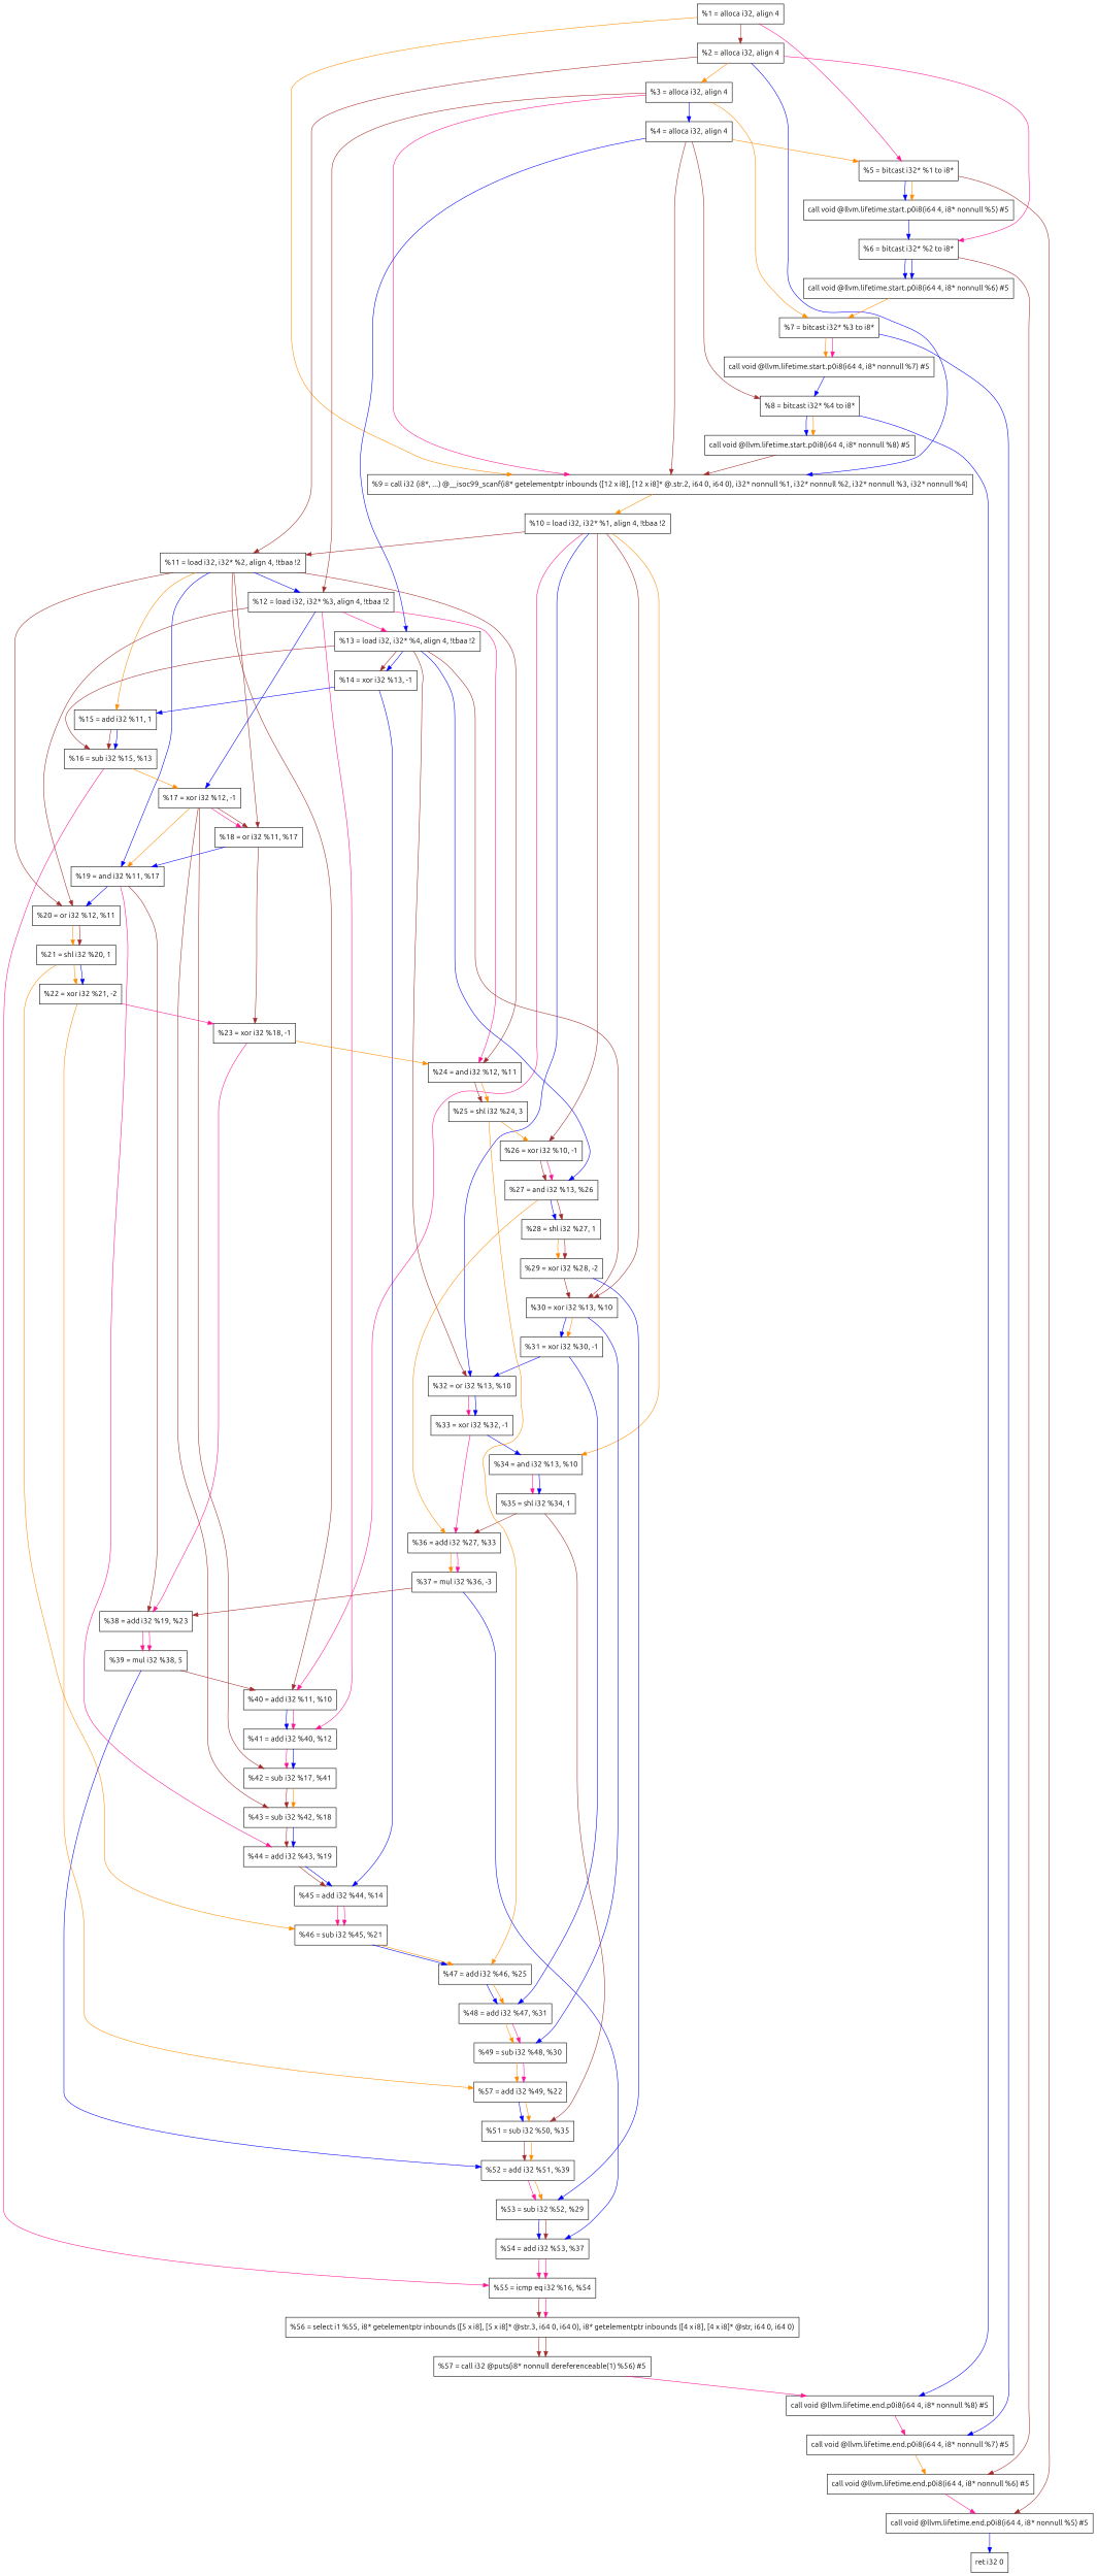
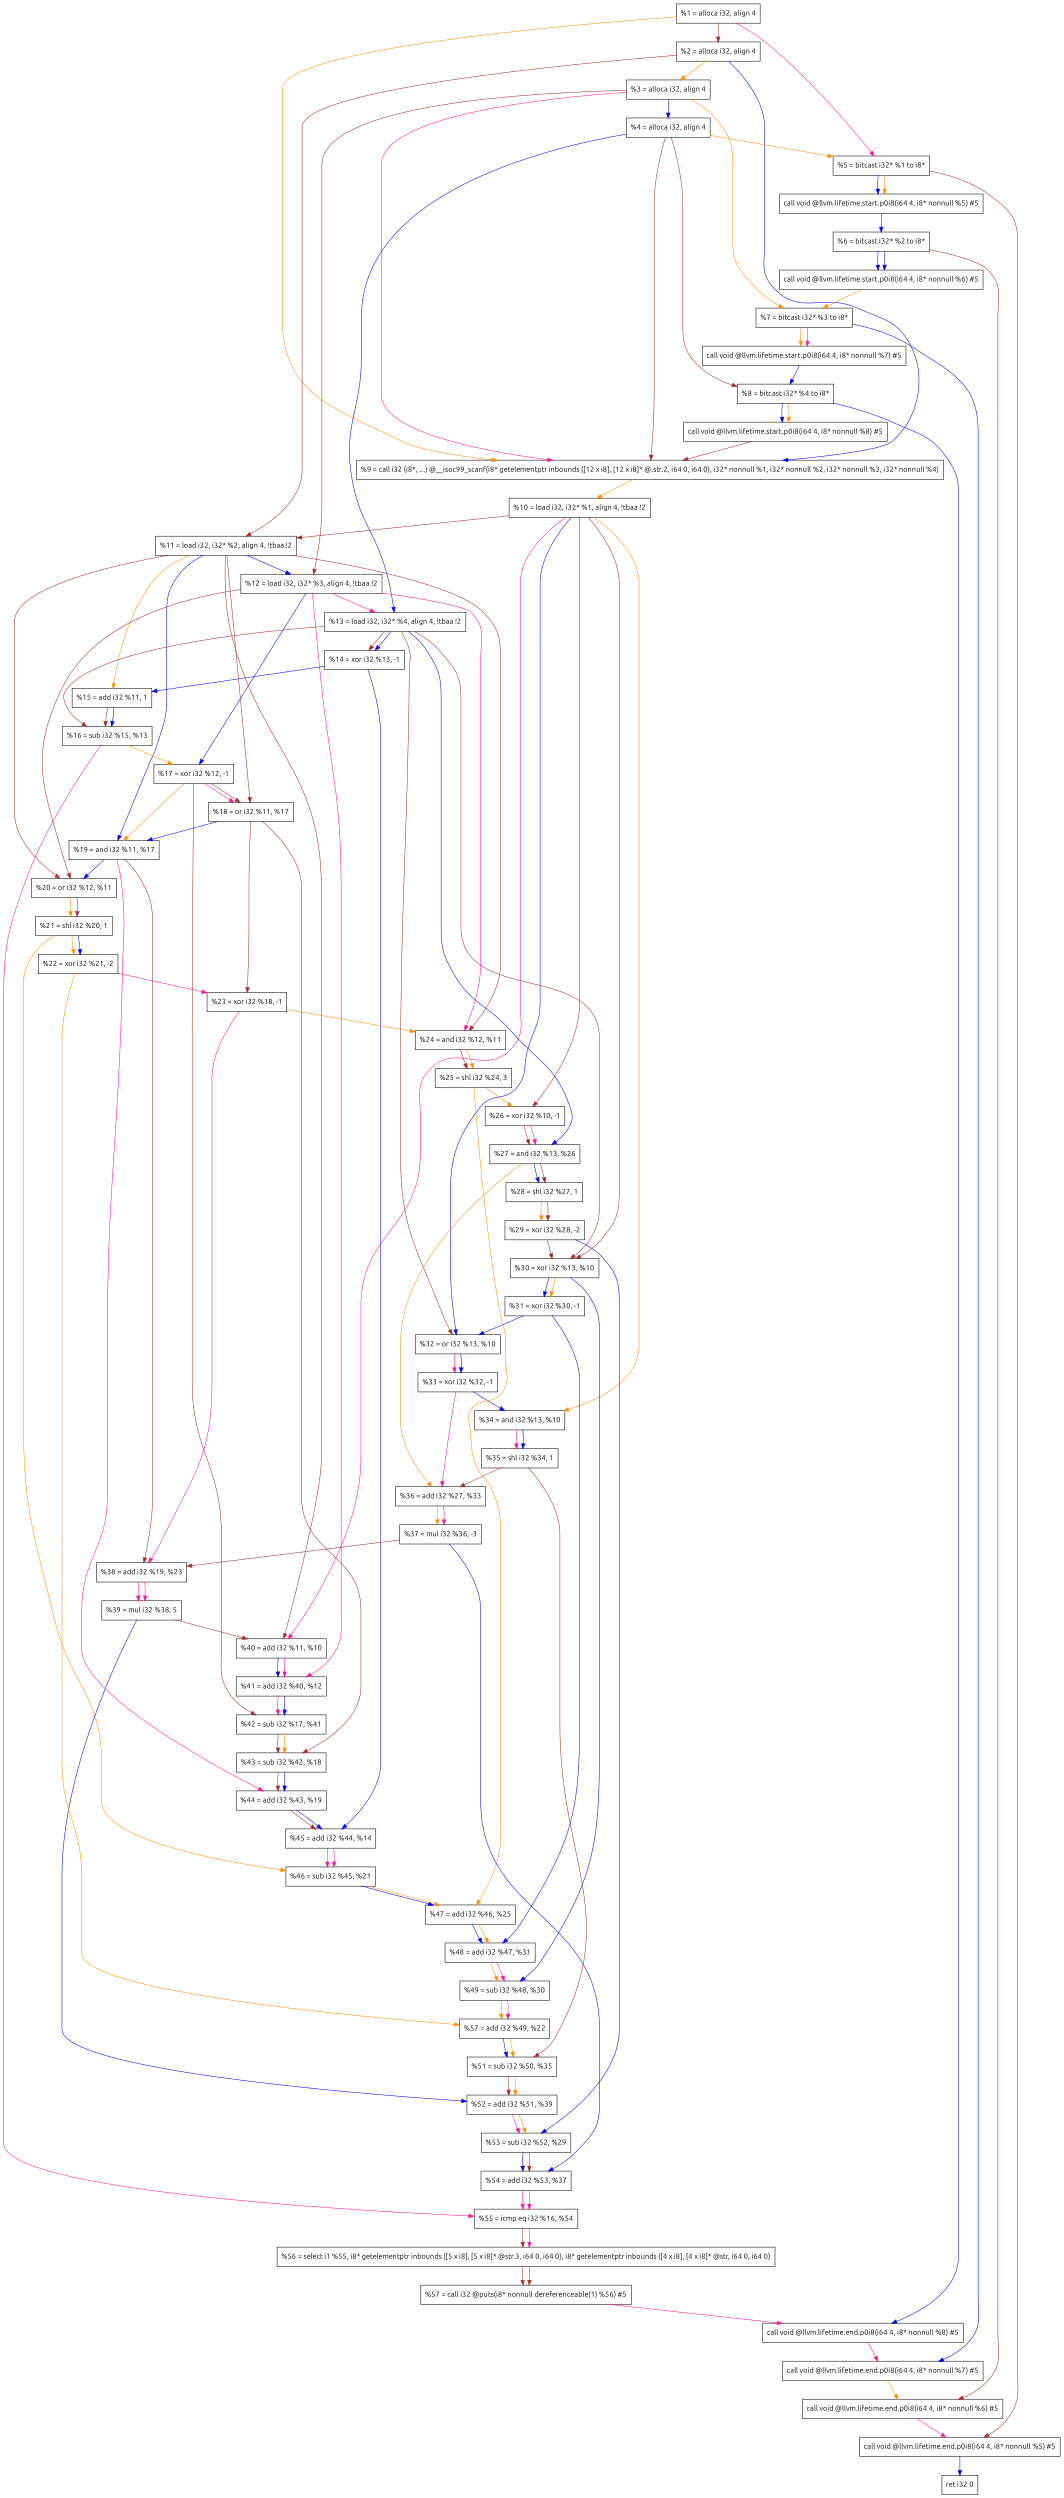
  digraph {
    fontname=Ubuntu
    node [fontname=Ubuntu shape=record]
    edge [color=brown fontname=Ubuntu]
    n1 [label="  %1 = alloca i32, align 4"]
    n2 [label="  %2 = alloca i32, align 4"]
    n3 [label="  %5 = bitcast i32* %1 to i8*"]
    n4 [label="  %9 = call i32 (i8*, ...) @__isoc99_scanf(i8* getelementptr inbounds ([12 x i8], [12 x i8]* @.str.2, i64 0, i64 0), i32* nonnull %1, i32* nonnull %2, i32* nonnull %3, i32* nonnull %4)"]
    n5 [label="  %3 = alloca i32, align 4"]
    n6 [label="  %6 = bitcast i32* %2 to i8*"]
    n7 [label="  %11 = load i32, i32* %2, align 4, !tbaa !2"]
    n8 [label="  call void @llvm.lifetime.start.p0i8(i64 4, i8* nonnull %5) #5"]
    n9 [label="  call void @llvm.lifetime.end.p0i8(i64 4, i8* nonnull %5) #5"]
    n10 [label="  %10 = load i32, i32* %1, align 4, !tbaa !2"]
    n11 [label="  %26 = xor i32 %10, -1"]
    n12 [label="  %30 = xor i32 %13, %10"]
    n13 [label="  %32 = or i32 %13, %10"]
    n14 [label="  %34 = and i32 %13, %10"]
    n15 [label="  %40 = add i32 %11, %10"]
    n16 [label="  %4 = alloca i32, align 4"]
    n17 [label="  %7 = bitcast i32* %3 to i8*"]
    n18 [label="  %12 = load i32, i32* %3, align 4, !tbaa !2"]
    n19 [label="  call void @llvm.lifetime.start.p0i8(i64 4, i8* nonnull %6) #5"]
    n20 [label="  call void @llvm.lifetime.end.p0i8(i64 4, i8* nonnull %6) #5"]
    n21 [label="  %15 = add i32 %11, 1"]
    n22 [label="  %18 = or i32 %11, %17"]
    n23 [label="  %19 = and i32 %11, %17"]
    n24 [label="  %20 = or i32 %12, %11"]
    n25 [label="  %24 = and i32 %12, %11"]
    n26 [label="  %8 = bitcast i32* %4 to i8*"]
    n27 [label="  %13 = load i32, i32* %4, align 4, !tbaa !2"]
    n28 [label="  call void @llvm.lifetime.start.p0i8(i64 4, i8* nonnull %7) #5"]
    n29 [label="  call void @llvm.lifetime.end.p0i8(i64 4, i8* nonnull %7) #5"]
    n30 [label="  %17 = xor i32 %12, -1"]
    n31 [label="  %41 = add i32 %40, %12"]
    n32 [label="  call void @llvm.lifetime.start.p0i8(i64 4, i8* nonnull %8) #5"]
    n33 [label="  call void @llvm.lifetime.end.p0i8(i64 4, i8* nonnull %8) #5"]
    n34 [label="  %14 = xor i32 %13, -1"]
    n35 [label="  %16 = sub i32 %15, %13"]
    n36 [label="  %27 = and i32 %13, %26"]
    n37 [label="  ret i32 0"]
    n38 [label="  %31 = xor i32 %30, -1"]
    n39 [label="  %49 = sub i32 %48, %30"]
    n40 [label="  %33 = xor i32 %32, -1"]
    n41 [label="  %35 = shl i32 %34, 1"]
    n42 [label="  %23 = xor i32 %18, -1"]
    n43 [label="  %43 = sub i32 %42, %18"]
    n44 [label="  %38 = add i32 %19, %23"]
    n45 [label="  %44 = add i32 %43, %19"]
    n46 [label="  %21 = shl i32 %20, 1"]
    n47 [label="  %25 = shl i32 %24, 3"]
    n48 [label="  %42 = sub i32 %17, %41"]
    n49 [label="  %45 = add i32 %44, %14"]
    n50 [label="  %55 = icmp eq i32 %16, %54"]
    n51 [label="  %28 = shl i32 %27, 1"]
    n52 [label="  %36 = add i32 %27, %33"]
    n53 [label="  %46 = sub i32 %45, %21"]
    n54 [label="  %56 = select i1 %55, i8* getelementptr inbounds ([5 x i8], [5 x i8]* @str.3, i64 0, i64 0), i8* getelementptr inbounds ([4 x i8], [4 x i8]* @str, i64 0, i64 0)"]
    n55 [label="  %39 = mul i32 %38, 5"]
    n56 [label="  %22 = xor i32 %21, -2"]
    n57 [label="%57 = add i32 %49, %22"]
    n58 [label="  %47 = add i32 %46, %25"]
    n59 [label="  %51 = sub i32 %50, %35"]
    n60 [label="  %48 = add i32 %47, %31"]
    n61 [label="  %29 = xor i32 %28, -2"]
    n62 [label="  %37 = mul i32 %36, -3"]
    n63 [label="  %53 = sub i32 %52, %29"]
    n64 [label="  %54 = add i32 %53, %37"]
    n65 [label="  %52 = add i32 %51, %39"]
    n66 [label="  %57 = call i32 @puts(i8* nonnull dereferenceable(1) %56) #5"]
    n1 -> n2
    n1 -> n3 [color=deeppink]
    n1 -> n4 [color=darkorange]
    n2 -> n4 [color=blue]
    n2 -> n5 [color=darkorange]
-   n2 -> n6 [color=deeppink]
    n2 -> n7
    n3 -> n8 [color=blue]
    n3 -> n8 [color=darkorange]
    n3 -> n9
    n4 -> n10 [color=darkorange]
    n5 -> n4 [color=deeppink]
    n5 -> n16 [color=blue]
    n5 -> n17 [color=darkorange]
    n5 -> n18
    n6 -> n19 [color=blue]
    n6 -> n19 [color=blue]
    n6 -> n20
    n7 -> n15
    n7 -> n18 [color=blue]
    n7 -> n21 [color=darkorange]
    n7 -> n22
    n7 -> n23 [color=blue]
    n7 -> n24
    n7 -> n25
    n8 -> n6 [color=blue]
    n9 -> n37 [color=blue]
    n10 -> n7
    n10 -> n11
    n10 -> n12
    n10 -> n13 [color=blue]
    n10 -> n14 [color=darkorange]
    n10 -> n15 [color=deeppink]
    n11 -> n36
    n11 -> n36 [color=deeppink]
    n12 -> n38 [color=blue]
    n12 -> n38 [color=darkorange]
    n12 -> n39 [color=blue]
    n13 -> n40 [color=deeppink]
    n13 -> n40 [color=blue]
    n14 -> n41 [color=deeppink]
    n14 -> n41 [color=blue]
    n15 -> n31 [color=blue]
    n15 -> n31 [color=deeppink]
    n16 -> n3 [color=darkorange]
    n16 -> n4
    n16 -> n26
    n16 -> n27 [color=blue]
    n17 -> n28 [color=darkorange]
    n17 -> n28 [color=deeppink]
    n17 -> n29 [color=blue]
    n18 -> n24
    n18 -> n25 [color=deeppink]
    n18 -> n27 [color=deeppink]
    n18 -> n30 [color=blue]
    n18 -> n31 [color=deeppink]
    n19 -> n17 [color=darkorange]
    n20 -> n9 [color=deeppink]
    n21 -> n35
    n21 -> n35 [color=blue]
    n22 -> n23 [color=blue]
    n22 -> n42
-   n30 -> n43
+   n22 -> n43
    n23 -> n24 [color=blue]
    n23 -> n44
    n23 -> n45 [color=deeppink]
    n24 -> n46 [color=darkorange]
    n24 -> n46
    n25 -> n47
    n25 -> n47 [color=darkorange]
    n26 -> n32 [color=blue]
    n26 -> n32 [color=darkorange]
    n26 -> n33 [color=blue]
    n27 -> n12
    n27 -> n13
    n27 -> n34
    n27 -> n34 [color=blue]
    n27 -> n35
    n27 -> n36 [color=blue]
    n28 -> n26 [color=blue]
    n29 -> n20 [color=darkorange]
    n30 -> n22 [color=deeppink]
    n30 -> n22
    n30 -> n23 [color=darkorange]
    n30 -> n48
    n31 -> n48 [color=deeppink]
    n31 -> n48 [color=blue]
    n32 -> n4
    n33 -> n29 [color=deeppink]
    n34 -> n21 [color=blue]
    n34 -> n49 [color=blue]
    n35 -> n30 [color=darkorange]
    n35 -> n50 [color=deeppink]
    n36 -> n51 [color=blue]
    n36 -> n51
    n36 -> n52 [color=darkorange]
    n38 -> n13 [color=blue]
    n38 -> n60 [color=blue]
    n39 -> n57 [color=darkorange]
    n39 -> n57 [color=deeppink]
    n40 -> n14 [color=blue]
    n40 -> n52 [color=deeppink]
    n41 -> n52
    n41 -> n59
    n42 -> n25 [color=darkorange]
    n42 -> n44 [color=deeppink]
    n43 -> n45
    n43 -> n45 [color=blue]
    n44 -> n55 [color=deeppink]
    n44 -> n55 [color=deeppink]
    n45 -> n49
    n45 -> n49 [color=blue]
    n46 -> n53 [color=darkorange]
    n46 -> n56 [color=darkorange]
    n46 -> n56 [color=blue]
    n47 -> n11 [color=darkorange]
    n47 -> n58 [color=darkorange]
    n48 -> n43
    n48 -> n43 [color=darkorange]
    n49 -> n53 [color=deeppink]
    n49 -> n53 [color=deeppink]
    n50 -> n54
    n50 -> n54 [color=deeppink]
    n51 -> n61 [color=darkorange]
    n51 -> n61
    n52 -> n62 [color=darkorange]
    n52 -> n62 [color=deeppink]
    n53 -> n58 [color=blue]
    n53 -> n58 [color=darkorange]
    n54 -> n66
    n54 -> n66
    n55 -> n15
    n55 -> n65 [color=blue]
    n56 -> n42 [color=deeppink]
    n56 -> n57 [color=darkorange]
    n57 -> n59 [color=blue]
    n57 -> n59 [color=darkorange]
    n58 -> n60 [color=blue]
    n58 -> n60 [color=darkorange]
    n59 -> n65
    n59 -> n65 [color=darkorange]
    n60 -> n39 [color=darkorange]
    n60 -> n39 [color=deeppink]
    n61 -> n12
    n61 -> n63 [color=blue]
    n62 -> n44
    n62 -> n64 [color=blue]
    n63 -> n64 [color=blue]
    n63 -> n64
    n64 -> n50 [color=deeppink]
    n64 -> n50 [color=deeppink]
    n65 -> n63 [color=deeppink]
    n65 -> n63 [color=darkorange]
    n66 -> n33 [color=deeppink]
  }
